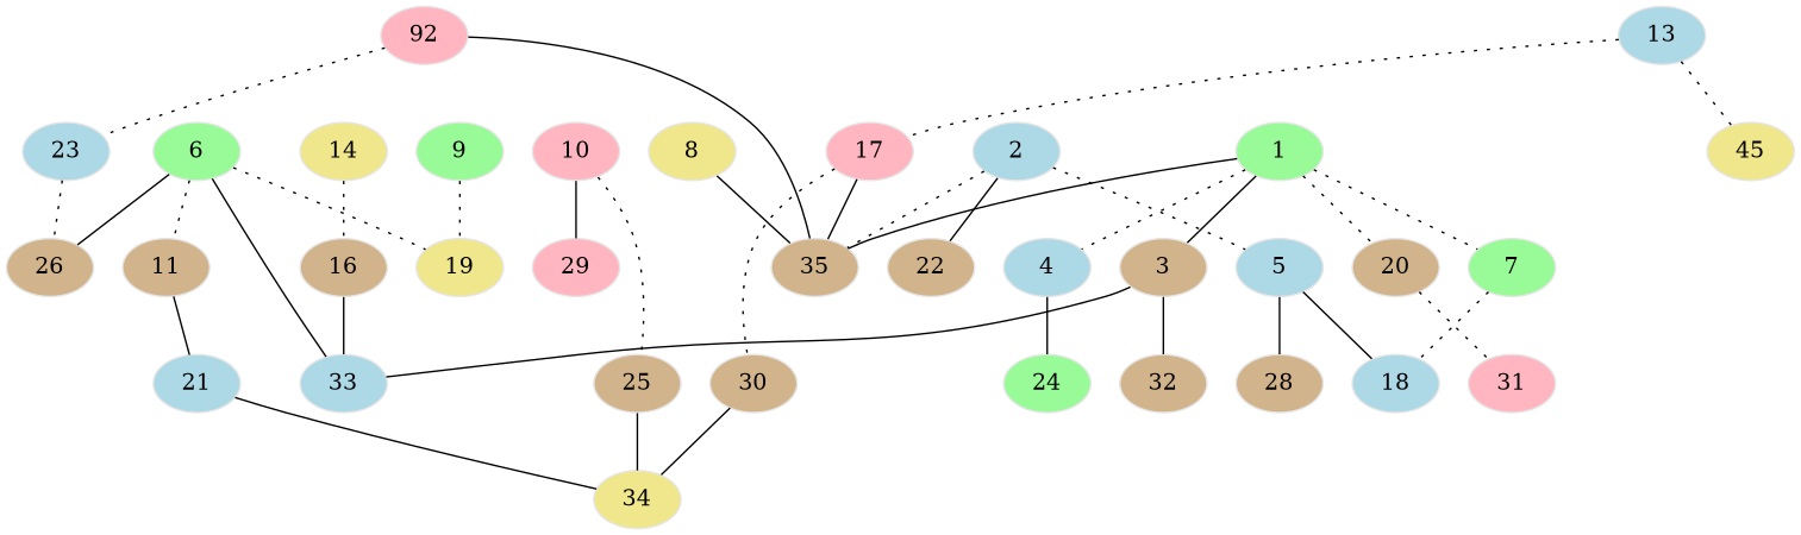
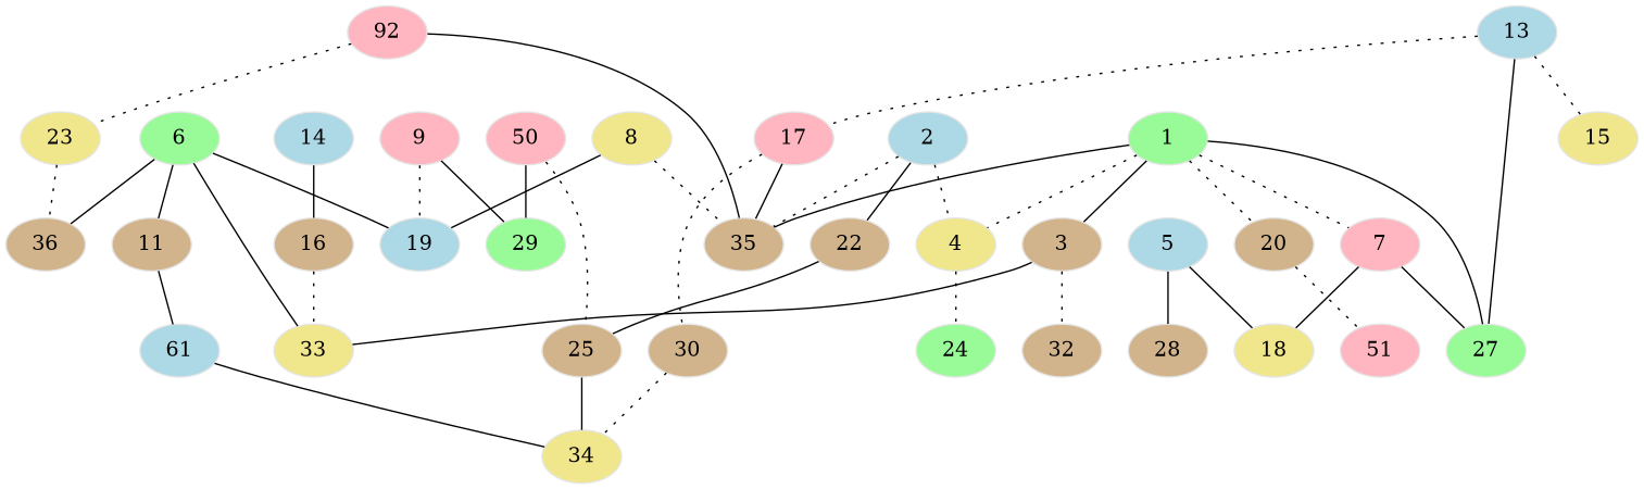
  graph {
    node [color=gray90 fillcolor=tan style=filled]
    edge [style=solid weight=1.0]
    1 [fillcolor=palegreen]
    3
-   4 [fillcolor=lightblue]
-   7 [fillcolor=palegreen]
+   4 [fillcolor=khaki]
+   7 [fillcolor=lightpink]
    20
+   27 [fillcolor=palegreen]
    35
    32
-   33 [fillcolor=lightblue]
+   33 [fillcolor=khaki]
    24 [fillcolor=palegreen]
-   18 [fillcolor=lightblue]
-   31 [fillcolor=lightpink]
+   18 [fillcolor=khaki]
+   31 [fillcolor=lightpink label=51]
    34 [fillcolor=khaki]
    2 [fillcolor=lightblue]
    5 [fillcolor=lightblue]
    22
    28
    25
    6 [fillcolor=palegreen]
    11
-   19 [fillcolor=khaki]
-   26
-   21 [fillcolor=lightblue]
+   19 [fillcolor=lightblue]
+   26 [label=36]
+   21 [fillcolor=lightblue label=61]
    8 [fillcolor=khaki]
-   9 [fillcolor=palegreen]
-   29 [fillcolor=lightpink]
-   10 [fillcolor=lightpink]
+   9 [fillcolor=lightpink]
+   29 [fillcolor=palegreen]
+   10 [fillcolor=lightpink label=50]
    n28 [fillcolor=lightpink label=92]
-   23 [fillcolor=lightblue]
+   23 [fillcolor=khaki]
    13 [fillcolor=lightblue]
-   15 [fillcolor=khaki label=45]
+   15 [fillcolor=khaki]
    17 [fillcolor=lightpink]
    30
-   14 [fillcolor=khaki]
+   14 [fillcolor=lightblue]
    16
    1 -- 3
    1 -- 4 [style=dotted]
    1 -- 7 [style=dotted]
    1 -- 20 [style=dotted]
+   1 -- 27
    1 -- 35
-   3 -- 32
+   3 -- 32 [style=dotted]
    3 -- 33
-   4 -- 24
-   7 -- 18 [style=dotted]
+   4 -- 24 [style=dotted]
+   7 -- 27
+   7 -- 18
    20 -- 31 [style=dotted]
    2 -- 35 [style=dotted]
-   2 -- 5 [style=dotted]
+   2 -- 4 [style=dotted]
    2 -- 22
    5 -- 18
    5 -- 28
+   22 -- 25
    25 -- 34
    6 -- 33
-   6 -- 11 [style=dotted]
-   6 -- 19 [style=dotted]
+   6 -- 11
+   6 -- 19
    6 -- 26
    11 -- 21
    21 -- 34
-   8 -- 35
+   8 -- 35 [style=dotted]
+   8 -- 19
    9 -- 19 [style=dotted]
+   9 -- 29
    10 -- 25 [style=dotted]
    10 -- 29
    n28 -- 35
    n28 -- 23 [style=dotted]
    23 -- 26 [style=dotted]
+   13 -- 27
    13 -- 15 [style=dotted]
    13 -- 17 [style=dotted]
    17 -- 35
    17 -- 30 [style=dotted]
-   30 -- 34
-   14 -- 16 [style=dotted]
-   16 -- 33
+   30 -- 34 [style=dotted]
+   14 -- 16
+   16 -- 33 [style=dotted]
  }
